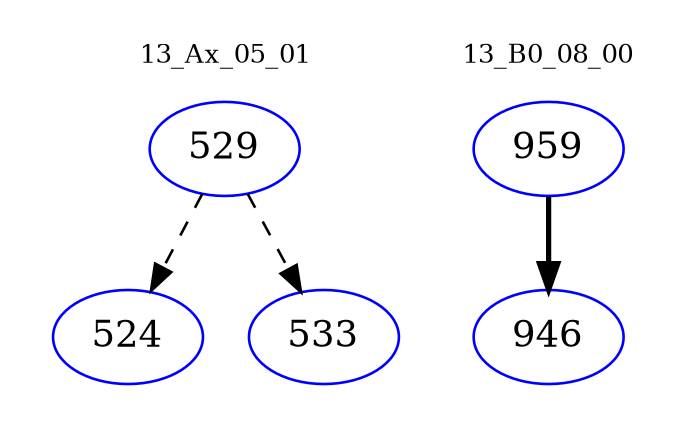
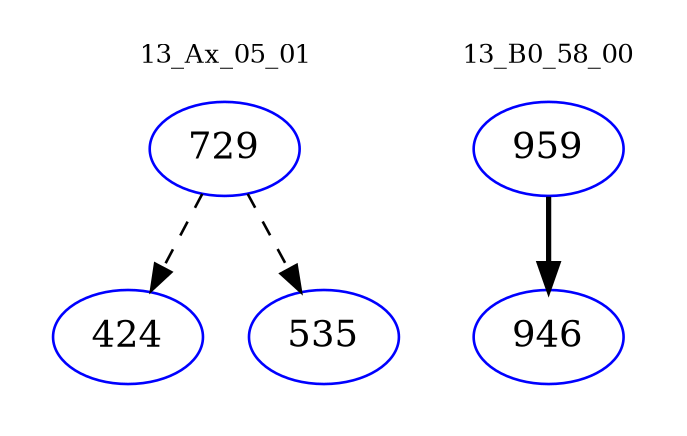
  digraph {
    node [color=blue]
    edge [color=black style=dashed]
-   n1 [label=529]
-   n2 [label=524]
-   n3 [label=533]
+   n1 [label=729]
+   n2 [label=424]
+   n3 [label=535]
    n4 [label=959]
    n5 [label=946]
    subgraph cluster_1 {
      color=white
      fontsize=10
      label="13_Ax_05_01"
      n1
      n2
      n3
    }
    subgraph cluster_2 {
      color=white
      fontsize=10
-     label="13_B0_08_00"
+     label="13_B0_58_00"
      n4
      n5
    }
    n1 -> n2
    n1 -> n3
    n4 -> n5 [style=bold]
  }
